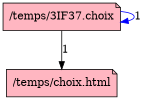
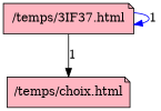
  digraph {
    node [style=filled fillcolor=lightpink shape=note]
-   n1 [label="/temps/3IF37.choix"]
+   n1 [label="/temps/3IF37.html"]
    n2 [label="/temps/choix.html"]
    n1 -> n1 [label=1 color=blue]
    n1 -> n2 [label=1 color=black]
  }
